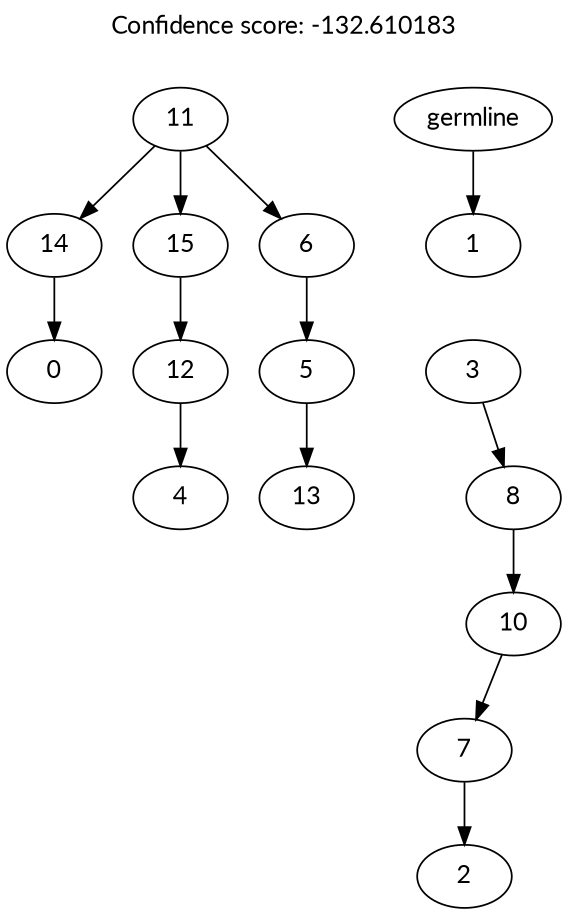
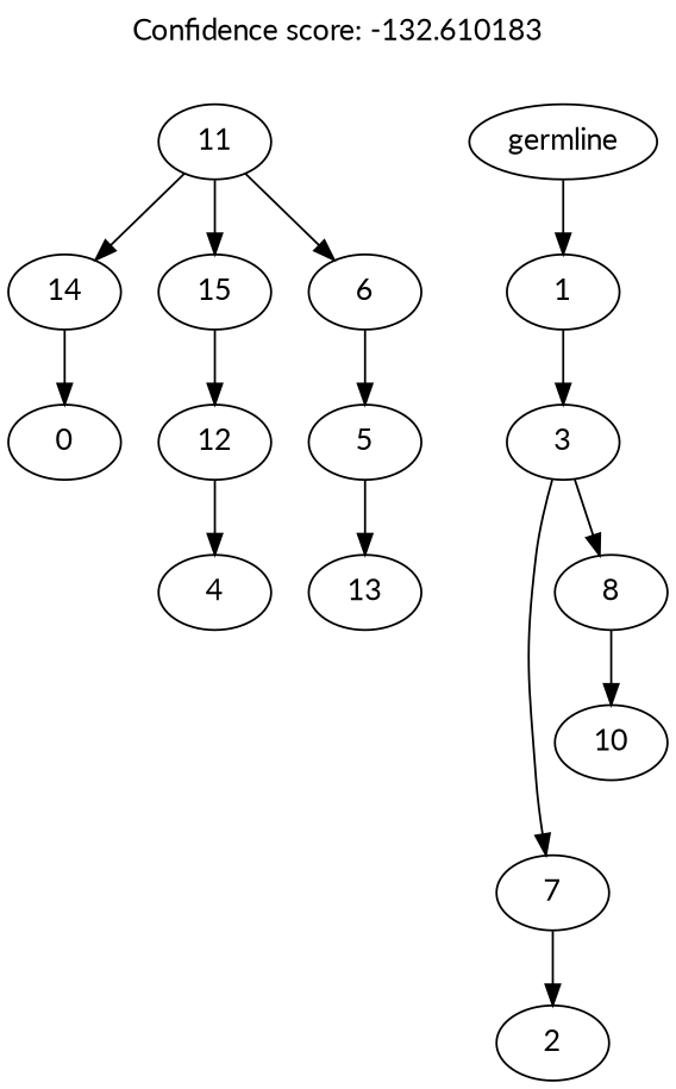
  digraph {
    fontname=Lato
    label="Confidence score: -132.610183"
    labelloc=t
    node [fontname=Lato]
    edge [fontname=Lato]
    n1 [label=14]
    n2 [label=0]
    n3 [label=12]
    n4 [label=4]
    n5 [label=15]
    n6 [label=5]
    n7 [label=13]
    n8 [label=6]
    n9 [label=11]
    n10 [label=2]
    n11 [label=7]
    n12 [label=10]
    n13 [label=8]
    n14 [label=3]
    n15 [label=1]
    n16 [label=germline]
    n1 -> n2
    n3 -> n4
    n5 -> n3
    n6 -> n7
    n8 -> n6
    n9 -> n1
    n9 -> n5
    n9 -> n8
    n11 -> n10
-   n12 -> n11
+   n14 -> n11
    n13 -> n12
    n14 -> n13
+   n15 -> n14
    n16 -> n15
  }
